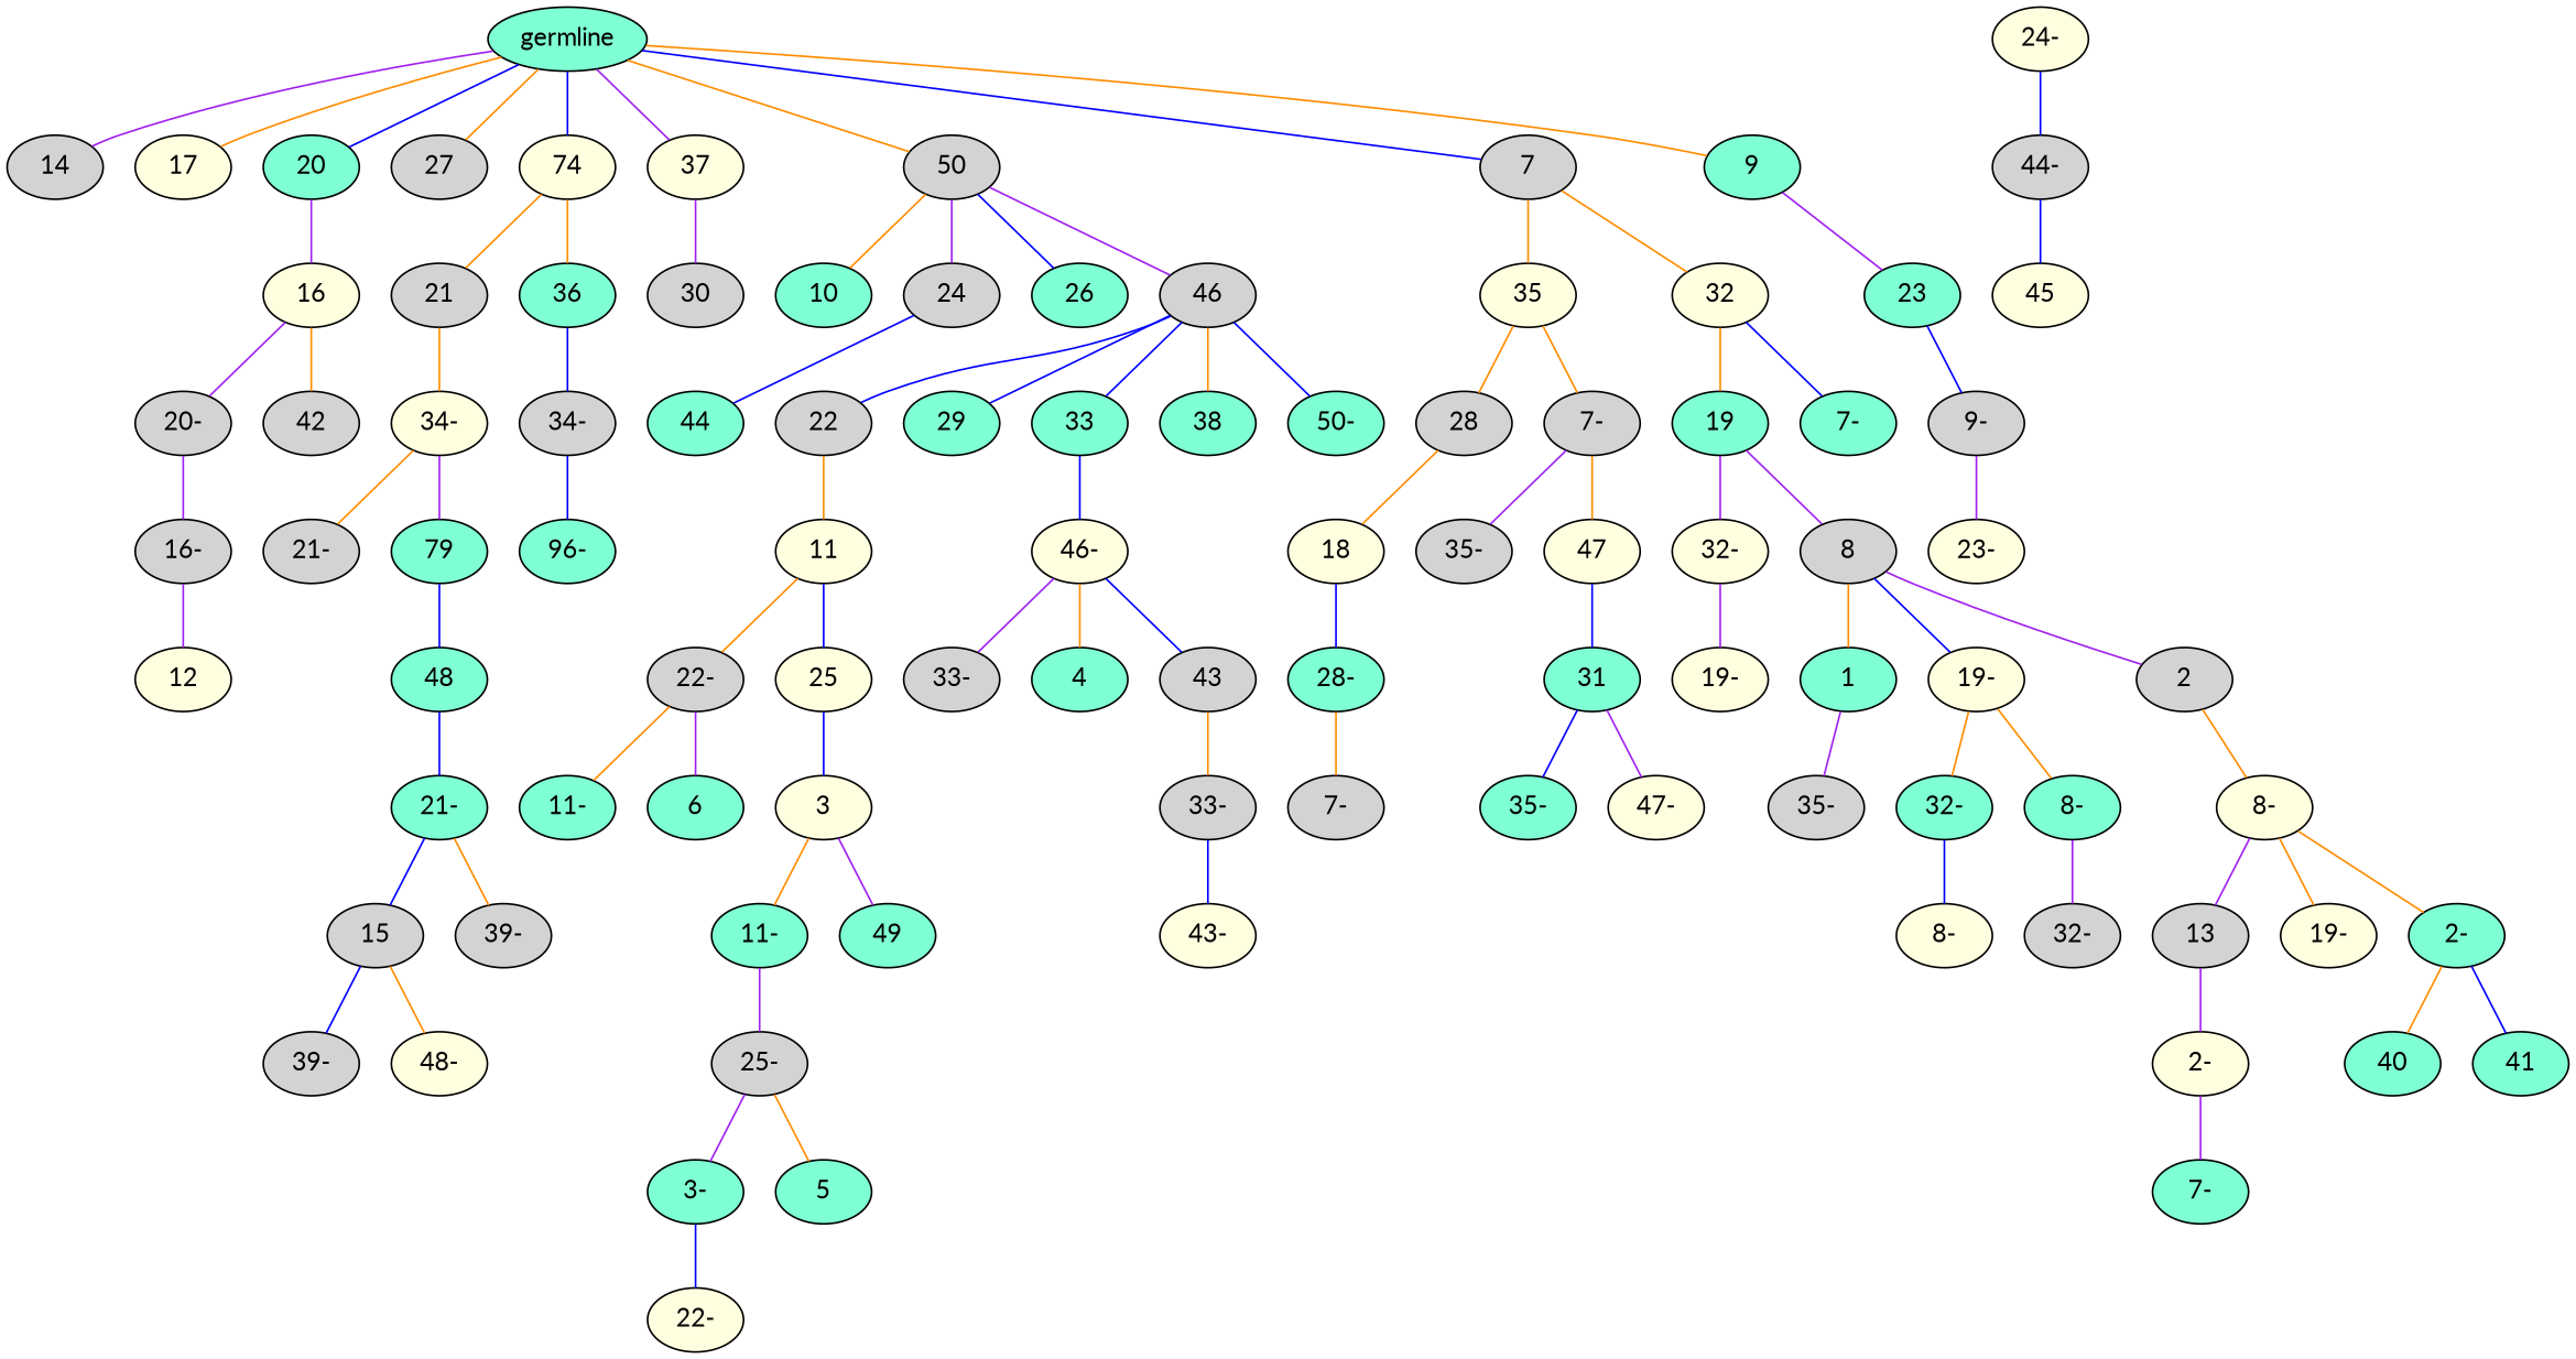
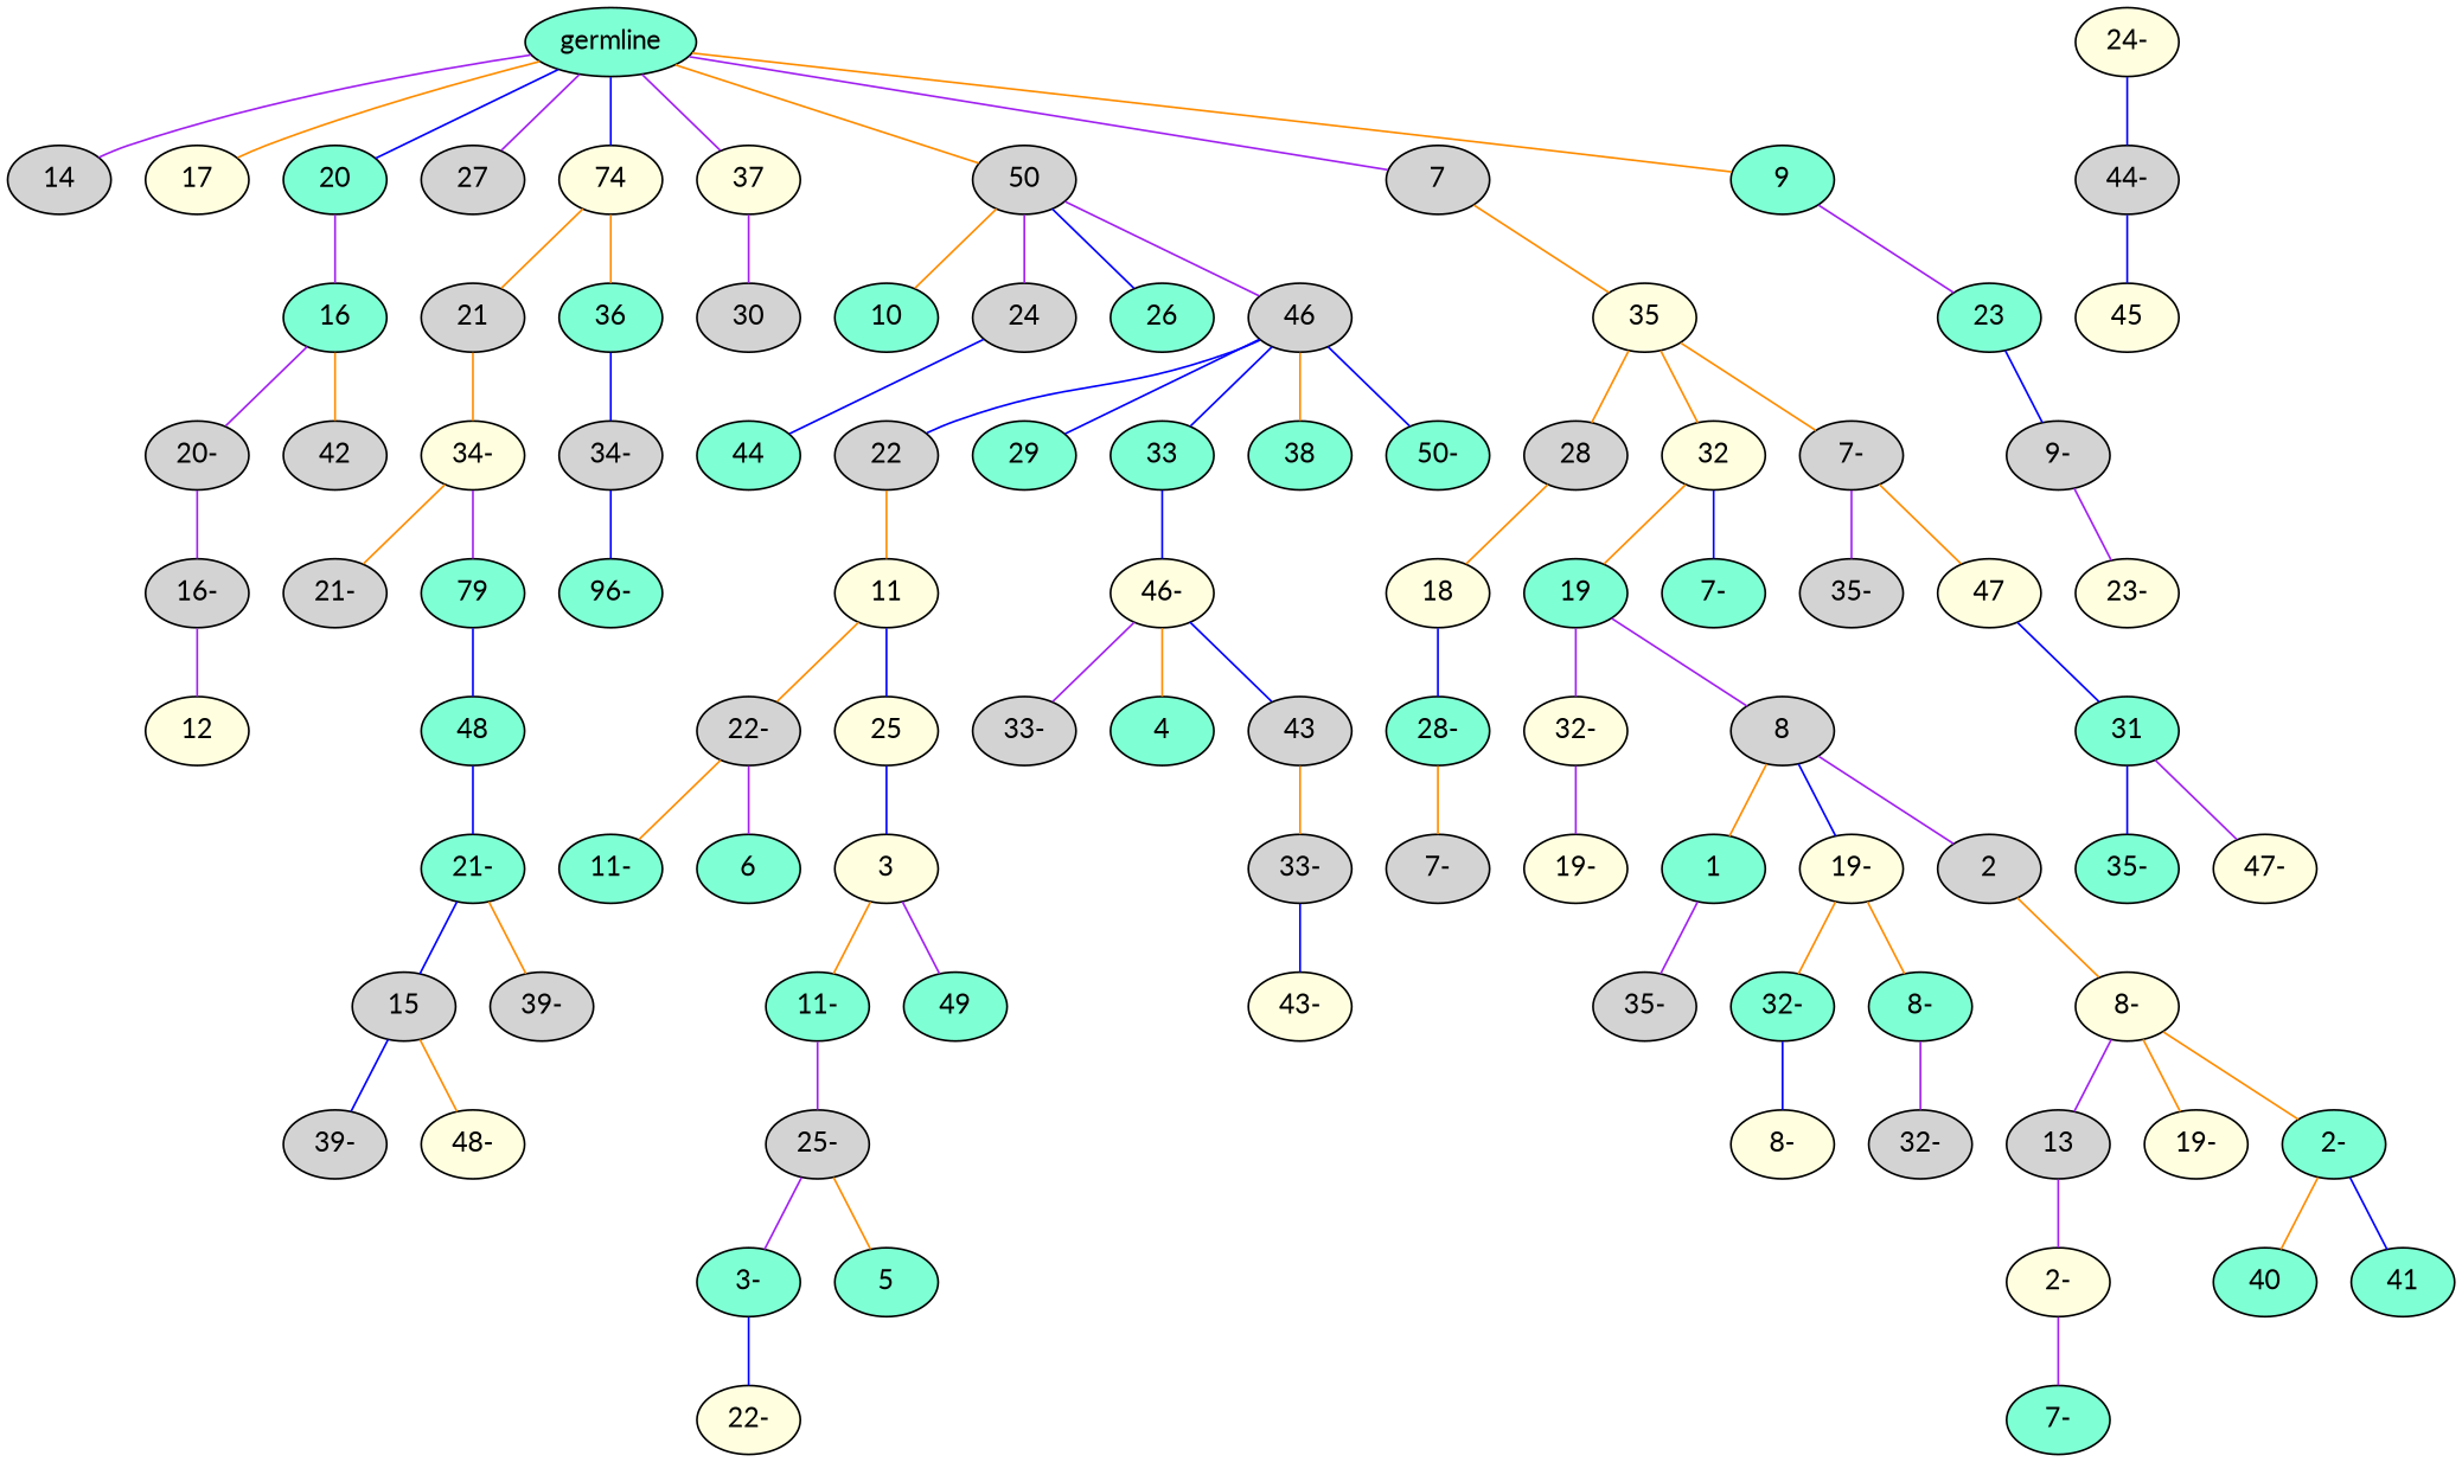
  graph {
    fontname=Lato
    node [fillcolor=aquamarine fontname=Lato style=filled]
    edge [color=darkorange fontname=Lato]
    n1 [label=germline]
    n2 [fillcolor=lightgrey label=14]
    n3 [fillcolor=lightyellow label=17]
    n4 [label=20]
    n5 [fillcolor=lightgrey label=27]
    n6 [fillcolor=lightyellow label=74]
    n7 [fillcolor=lightyellow label=37]
    n8 [fillcolor=lightgrey label=50]
    n9 [fillcolor=lightgrey label=7]
    n10 [label=9]
-   n11 [fillcolor=lightyellow label=16]
+   n11 [label=16]
    n12 [fillcolor=lightgrey label=21]
    n13 [label=36]
    n14 [fillcolor=lightgrey label=30]
    n15 [label=10]
    n16 [fillcolor=lightgrey label=24]
    n17 [label=26]
    n18 [fillcolor=lightgrey label=46]
    n19 [fillcolor=lightyellow label=35]
    n20 [label=23]
    n21 [fillcolor=lightgrey label="20-"]
    n22 [fillcolor=lightgrey label=42]
    n23 [fillcolor=lightgrey label="16-"]
    n24 [fillcolor=lightyellow label=12]
    n25 [fillcolor=lightyellow label="34-"]
    n26 [fillcolor=lightgrey label="34-"]
    n27 [fillcolor=lightgrey label="21-"]
    n28 [label=79]
    n29 [label=48]
    n30 [label="21-"]
    n31 [fillcolor=lightgrey label=15]
    n32 [fillcolor=lightgrey label="39-"]
    n33 [fillcolor=lightgrey label="39-"]
    n34 [fillcolor=lightyellow label="48-"]
    n35 [label="96-"]
    n36 [label=44]
    n37 [fillcolor=lightgrey label=22]
    n38 [label=29]
    n39 [label=33]
    n40 [label=38]
    n41 [label="50-"]
    n42 [fillcolor=lightyellow label="24-"]
    n43 [fillcolor=lightgrey label="44-"]
    n44 [fillcolor=lightyellow label=45]
    n45 [fillcolor=lightyellow label=11]
    n46 [fillcolor=lightyellow label="46-"]
    n47 [fillcolor=lightgrey label="22-"]
    n48 [fillcolor=lightyellow label=25]
    n49 [label="11-"]
    n50 [label=6]
    n51 [fillcolor=lightyellow label=3]
    n52 [label="11-"]
    n53 [label=49]
    n54 [fillcolor=lightgrey label="25-"]
    n55 [label="3-"]
    n56 [label=5]
    n57 [fillcolor=lightyellow label="22-"]
    n58 [fillcolor=lightgrey label="33-"]
    n59 [label=4]
    n60 [fillcolor=lightgrey label=43]
    n61 [fillcolor=lightgrey label="33-"]
    n62 [fillcolor=lightyellow label="43-"]
    n63 [fillcolor=lightgrey label=28]
    n64 [fillcolor=lightyellow label=32]
    n65 [fillcolor=lightgrey label="7-"]
    n66 [fillcolor=lightyellow label=18]
    n67 [label=19]
    n68 [label="7-"]
    n69 [fillcolor=lightgrey label="35-"]
    n70 [fillcolor=lightyellow label=47]
    n71 [label="28-"]
    n72 [fillcolor=lightgrey label="7-"]
    n73 [fillcolor=lightyellow label="32-"]
    n74 [fillcolor=lightgrey label=8]
    n75 [fillcolor=lightyellow label="19-"]
    n76 [label=1]
    n77 [fillcolor=lightyellow label="19-"]
    n78 [fillcolor=lightgrey label=2]
    n79 [fillcolor=lightgrey label="35-"]
    n80 [label="32-"]
    n81 [label="8-"]
    n82 [fillcolor=lightyellow label="8-"]
    n83 [fillcolor=lightyellow label="8-"]
    n84 [fillcolor=lightgrey label="32-"]
    n85 [fillcolor=lightgrey label=13]
    n86 [fillcolor=lightyellow label="19-"]
    n87 [label="2-"]
    n88 [fillcolor=lightyellow label="2-"]
    n89 [label=40]
    n90 [label=41]
    n91 [label="7-"]
    n92 [label=31]
    n93 [label="35-"]
    n94 [fillcolor=lightyellow label="47-"]
    n95 [fillcolor=lightgrey label="9-"]
    n96 [fillcolor=lightyellow label="23-"]
    n1 -- n2 [color=purple]
    n1 -- n3
    n1 -- n4 [color=blue]
-   n1 -- n5
+   n1 -- n5 [color=purple]
    n1 -- n6 [color=blue]
    n1 -- n7 [color=purple]
    n1 -- n8
-   n1 -- n9 [color=blue]
+   n1 -- n9 [color=purple]
    n1 -- n10
    n4 -- n11 [color=purple]
    n6 -- n12
    n6 -- n13
    n7 -- n14 [color=purple]
    n8 -- n15
    n8 -- n16 [color=purple]
    n8 -- n17 [color=blue]
    n8 -- n18 [color=purple]
    n9 -- n19
    n10 -- n20 [color=purple]
    n11 -- n21 [color=purple]
    n11 -- n22
    n12 -- n25
    n13 -- n26 [color=blue]
    n16 -- n36 [color=blue]
    n18 -- n37 [color=blue]
    n18 -- n38 [color=blue]
    n18 -- n39 [color=blue]
    n18 -- n40
    n18 -- n41 [color=blue]
    n19 -- n63
-   n9 -- n64
+   n19 -- n64
    n19 -- n65
    n20 -- n95 [color=blue]
    n21 -- n23 [color=purple]
    n23 -- n24 [color=purple]
    n25 -- n27
    n25 -- n28 [color=purple]
    n26 -- n35 [color=blue]
    n28 -- n29 [color=blue]
    n29 -- n30 [color=blue]
    n30 -- n31 [color=blue]
    n30 -- n32
    n31 -- n33 [color=blue]
    n31 -- n34
    n37 -- n45
    n39 -- n46 [color=blue]
    n42 -- n43 [color=blue]
    n43 -- n44 [color=blue]
    n45 -- n47
    n45 -- n48 [color=blue]
    n46 -- n58 [color=purple]
    n46 -- n59
    n46 -- n60 [color=blue]
    n47 -- n49
    n47 -- n50 [color=purple]
    n48 -- n51 [color=blue]
    n51 -- n52
    n51 -- n53 [color=purple]
    n52 -- n54 [color=purple]
    n54 -- n55 [color=purple]
    n54 -- n56
    n55 -- n57 [color=blue]
    n60 -- n61
    n61 -- n62 [color=blue]
    n63 -- n66
    n64 -- n67
    n64 -- n68 [color=blue]
    n65 -- n69 [color=purple]
    n65 -- n70
    n66 -- n71 [color=blue]
    n67 -- n73 [color=purple]
    n67 -- n74 [color=purple]
    n70 -- n92 [color=blue]
    n71 -- n72
    n73 -- n75 [color=purple]
    n74 -- n76
    n74 -- n77 [color=blue]
    n74 -- n78 [color=purple]
    n76 -- n79 [color=purple]
    n77 -- n80
    n77 -- n81
    n78 -- n82
    n80 -- n83 [color=blue]
    n81 -- n84 [color=purple]
    n82 -- n85 [color=purple]
    n82 -- n86
    n82 -- n87
    n85 -- n88 [color=purple]
    n87 -- n89
    n87 -- n90 [color=blue]
    n88 -- n91 [color=purple]
    n92 -- n93 [color=blue]
    n92 -- n94 [color=purple]
    n95 -- n96 [color=purple]
  }
